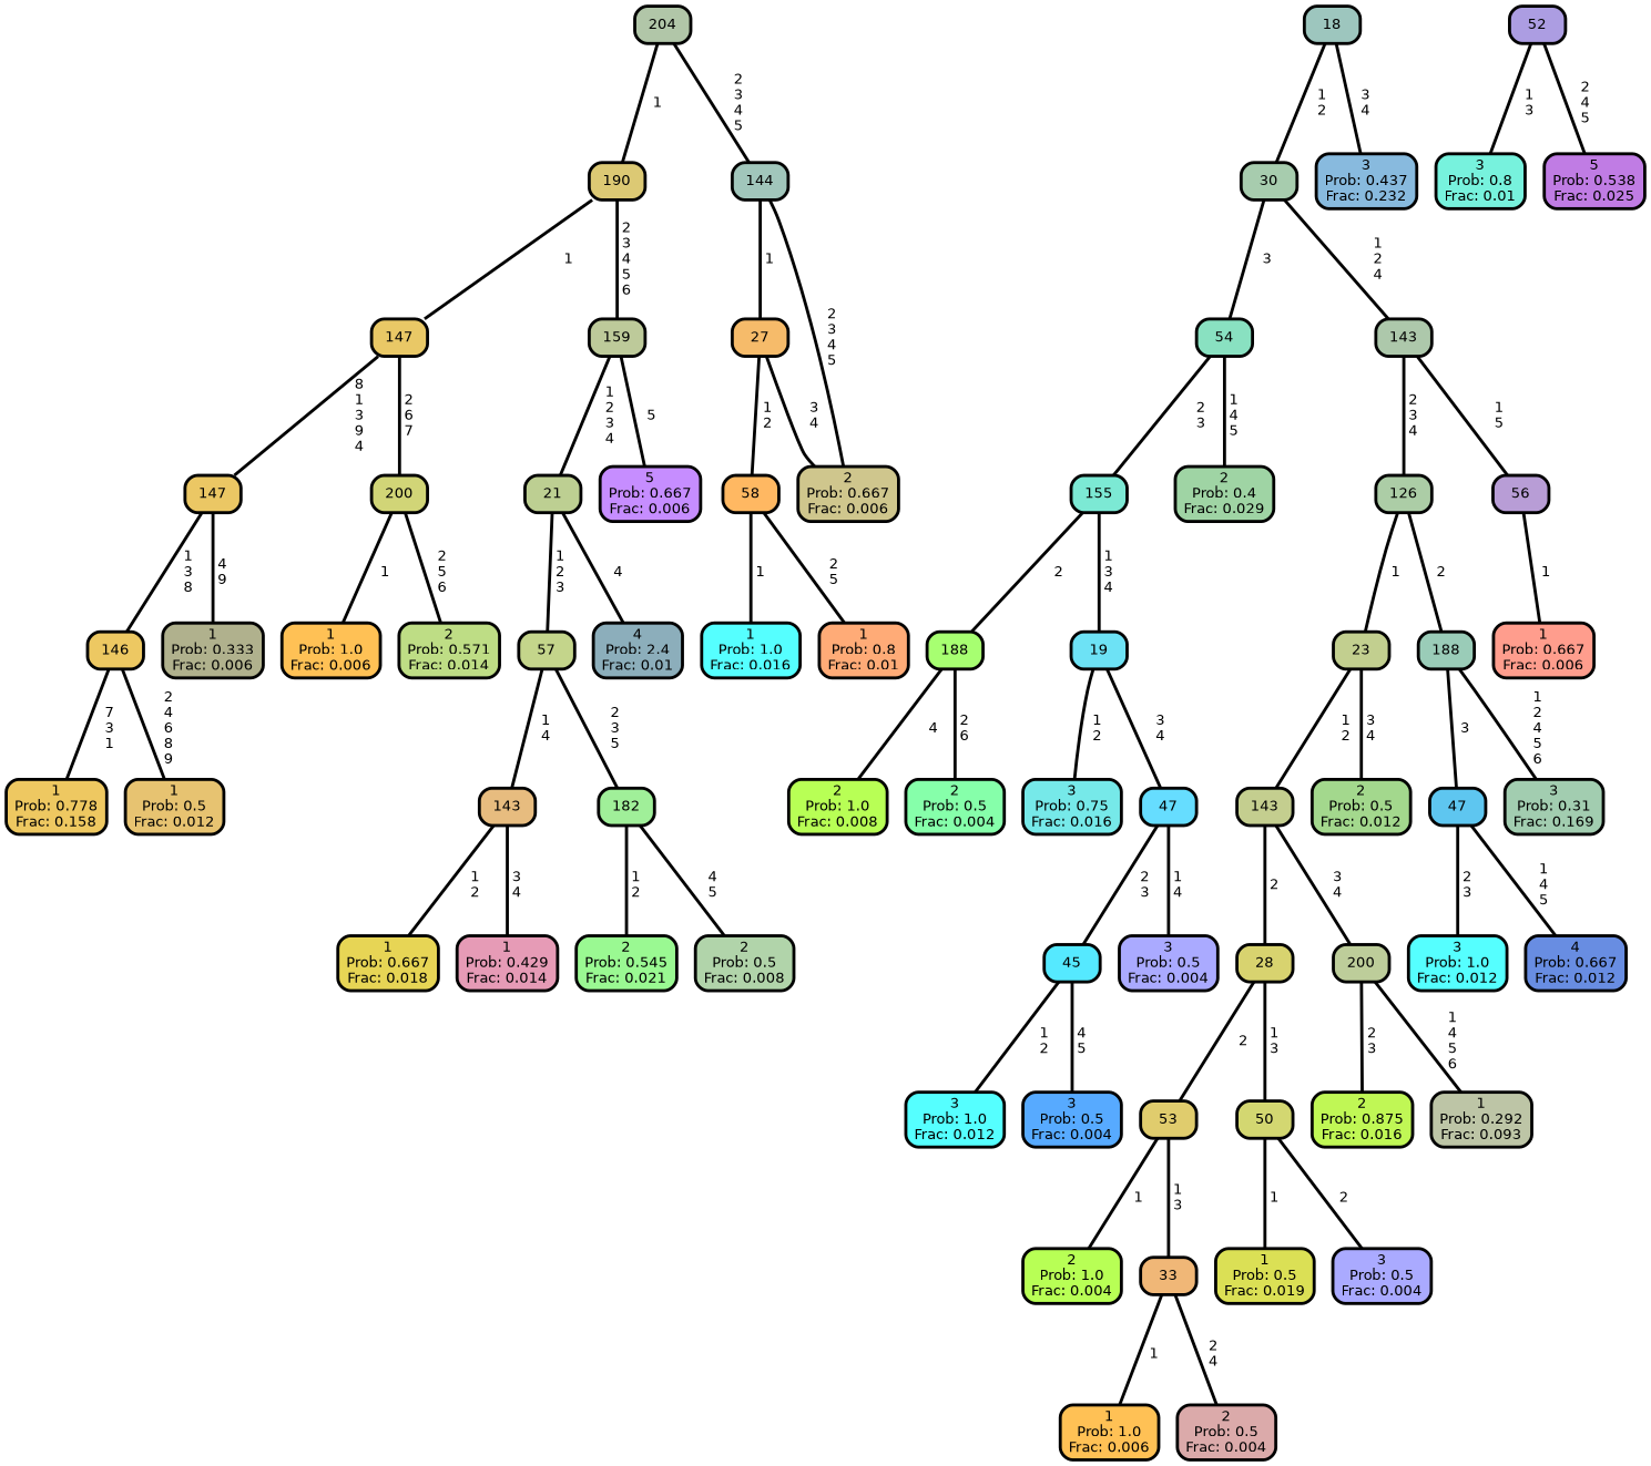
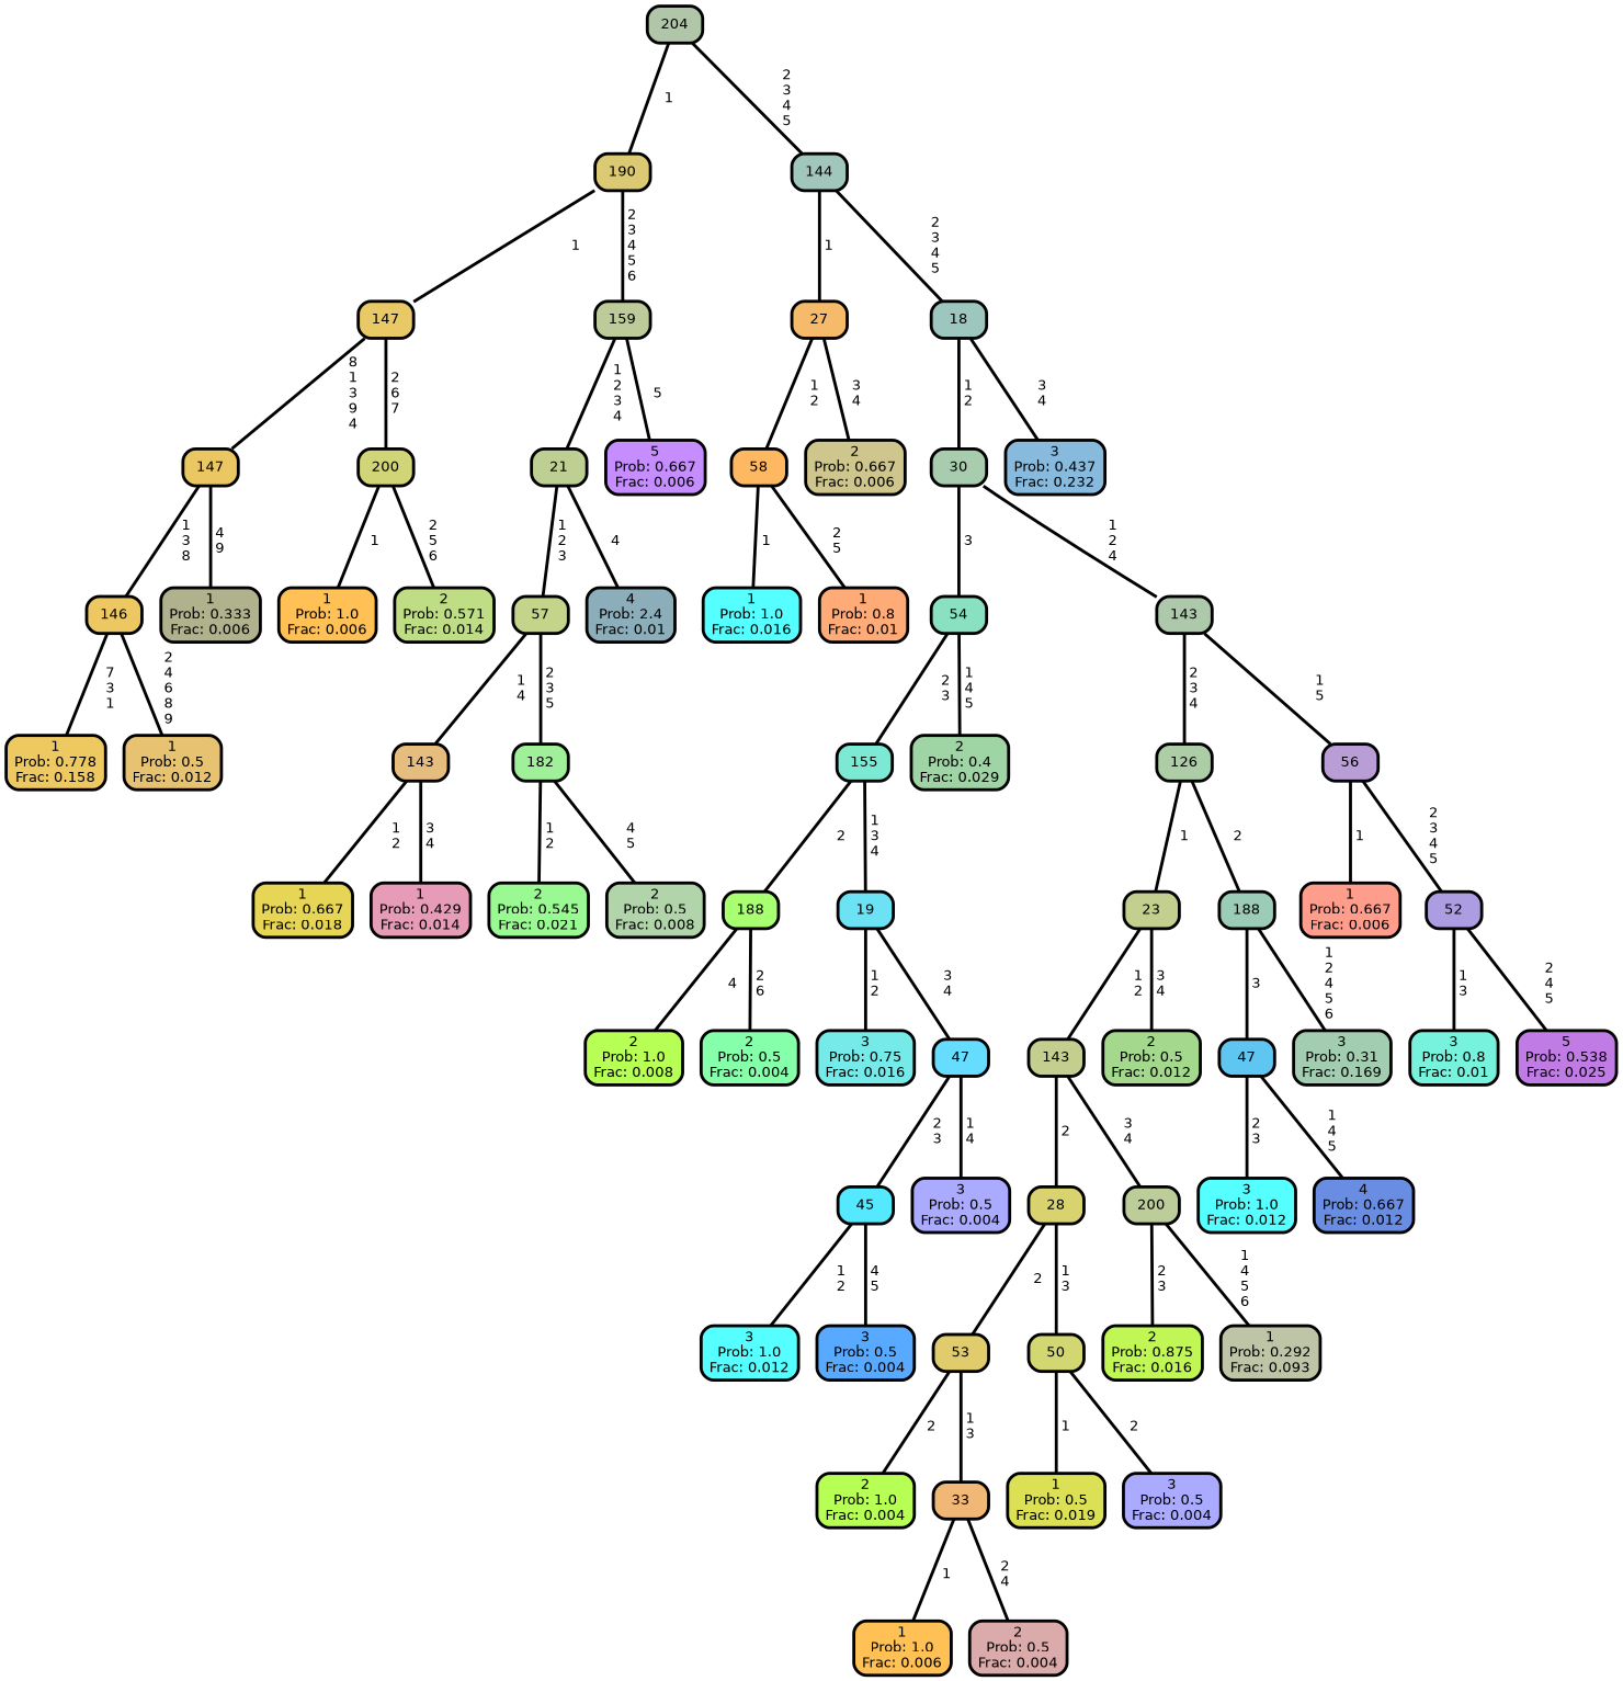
  graph {
    ranksep="0 equally"
    splines=straight
    node [color=black fillcolor="#55ffff" fontcolor=black fontname=helvetica penwidth=3 shape=box style="filled, rounded"]
    edge [color=black fontname=helvetica penwidth=3]
    n1 [fillcolor="#eec861" label="1\nProb: 0.778\nFrac: 0.158"]
    n2 [fillcolor="#edc862" label=146]
    n3 [fillcolor="#e7c371" label="1\nProb: 0.5\nFrac: 0.012"]
    n4 [fillcolor="#ebc764" label=147]
    n5 [fillcolor="#b0b18d" label="1\nProb: 0.333\nFrac: 0.006"]
    n6 [fillcolor="#e9c866" label=147]
    n7 [fillcolor="#d1d577" label=200]
    n8 [fillcolor="#ffc155" label="1\nProb: 1.0\nFrac: 0.006"]
    n9 [fillcolor="#bedd85" label="2\nProb: 0.571\nFrac: 0.014"]
    n10 [fillcolor="#dcc974" label=190]
    n11 [fillcolor="#bdca9a" label=159]
    n12 [fillcolor="#bdcf92" label=21]
    n13 [fillcolor="#c68dff" label="5\nProb: 0.667\nFrac: 0.006"]
    n14 [fillcolor="#e7d555" label="1\nProb: 0.667\nFrac: 0.018"]
    n15 [fillcolor="#e7bc7f" label=143]
    n16 [fillcolor="#e69bb6" label="1\nProb: 0.429\nFrac: 0.014"]
    n17 [fillcolor="#c4d58b" label=57]
    n18 [fillcolor="#a0ef99" label=182]
    n19 [fillcolor="#9af992" label="2\nProb: 0.545\nFrac: 0.021"]
    n20 [fillcolor="#b1d4aa" label="2\nProb: 0.5\nFrac: 0.008"]
    n21 [fillcolor="#8caebb" label="4\nProb: 2.4\nFrac: 0.01"]
    n22 [fillcolor="#b1c6a8" label=204]
    n23 [fillcolor="#a1c6bb" label=144]
    n24 [fillcolor="#f6bb6a" label=27]
    n25 [fillcolor="#9dc6be" label=18]
    n26 [label="1\nProb: 1.0\nFrac: 0.016"]
    n27 [fillcolor="#ffb862" label=58]
    n28 [fillcolor="#ffab77" label="1\nProb: 0.8\nFrac: 0.01"]
    n29 [fillcolor="#cfc68d" label="2\nProb: 0.667\nFrac: 0.006"]
    n30 [fillcolor="#a7ccae" label=30]
    n31 [fillcolor="#88bade" label="3\nProb: 0.437\nFrac: 0.232"]
    n32 [fillcolor="#b8ff55" label="2\nProb: 1.0\nFrac: 0.008"]
    n33 [fillcolor="#a7ff71" label=188]
    n34 [fillcolor="#86ffaa" label="2\nProb: 0.5\nFrac: 0.004"]
    n35 [fillcolor="#7ce9d4" label=155]
    n36 [fillcolor="#6de2f5" label=19]
    n37 [fillcolor="#76e9e9" label="3\nProb: 0.75\nFrac: 0.016"]
    n38 [fillcolor="#66ddff" label=47]
    n39 [fillcolor="#55e9ff" label=45]
    n40 [fillcolor="#aaaaff" label="3\nProb: 0.5\nFrac: 0.004"]
    n41 [label="3\nProb: 1.0\nFrac: 0.012"]
    n42 [fillcolor="#57aaff" label="3\nProb: 0.5\nFrac: 0.004"]
    n43 [fillcolor="#89e1c1" label=54]
    n44 [fillcolor="#9fd4a4" label="2\nProb: 0.4\nFrac: 0.029"]
    n45 [fillcolor="#adc8ab" label=143]
    n46 [fillcolor="#accda6" label=126]
    n47 [fillcolor="#b89dd6" label=56]
    n48 [fillcolor="#b8ff55" label="2\nProb: 1.0\nFrac: 0.004"]
    n49 [fillcolor="#e0cc6d" label=53]
    n50 [fillcolor="#f0b777" label=33]
    n51 [fillcolor="#ffc155" label="1\nProb: 1.0\nFrac: 0.006"]
    n52 [fillcolor="#dbaaaa" label="2\nProb: 0.5\nFrac: 0.004"]
    n53 [fillcolor="#d8d36f" label=28]
    n54 [fillcolor="#d3d771" label=50]
    n55 [fillcolor="#dbe055" label="1\nProb: 0.5\nFrac: 0.019"]
    n56 [fillcolor="#aaaaff" label="3\nProb: 0.5\nFrac: 0.004"]
    n57 [fillcolor="#c4ce8f" label=143]
    n58 [fillcolor="#bdcd9a" label=200]
    n59 [fillcolor="#c0f755" label="2\nProb: 0.875\nFrac: 0.016"]
    n60 [fillcolor="#bdc5a6" label="1\nProb: 0.292\nFrac: 0.093"]
    n61 [fillcolor="#c2cf8f" label=23]
    n62 [fillcolor="#a3d88d" label="2\nProb: 0.5\nFrac: 0.012"]
    n63 [fillcolor="#9accb8" label=188]
    n64 [fillcolor="#5ec6f0" label=47]
    n65 [fillcolor="#a2cdb0" label="3\nProb: 0.31\nFrac: 0.169"]
    n66 [label="3\nProb: 1.0\nFrac: 0.012"]
    n67 [fillcolor="#688de2" label="4\nProb: 0.667\nFrac: 0.012"]
    n68 [fillcolor="#ff9d8d" label="1\nProb: 0.667\nFrac: 0.006"]
    n69 [fillcolor="#ac9de2" label=52]
    n70 [fillcolor="#77f2dd" label="3\nProb: 0.8\nFrac: 0.01"]
    n71 [fillcolor="#c07ce4" label="5\nProb: 0.538\nFrac: 0.025"]
    subgraph sub_1 {
      rank=same
    }
    n2 -- n1 [label=" 7\n 3\n 1"]
    n2 -- n3 [label=" 2\n 4\n 6\n 8\n 9"]
    n4 -- n2 [label=" 1\n 3\n 8"]
    n4 -- n5 [label=" 4\n 9"]
    n6 -- n4 [label=" 8\n 1\n 3\n 9\n 4"]
    n6 -- n7 [label=" 2\n 6\n 7"]
    n7 -- n8 [label=" 1"]
    n7 -- n9 [label=" 2\n 5\n 6"]
    n10 -- n6 [label=" 1"]
    n10 -- n11 [label=" 2\n 3\n 4\n 5\n 6"]
    n11 -- n12 [label=" 1\n 2\n 3\n 4"]
    n11 -- n13 [label=" 5"]
    n12 -- n17 [label=" 1\n 2\n 3"]
    n12 -- n21 [label=" 4"]
    n15 -- n14 [label=" 1\n 2"]
    n15 -- n16 [label=" 3\n 4"]
    n17 -- n15 [label=" 1\n 4"]
    n17 -- n18 [label=" 2\n 3\n 5"]
    n18 -- n19 [label=" 1\n 2"]
    n18 -- n20 [label=" 4\n 5"]
    n22 -- n10 [label=" 1"]
    n22 -- n23 [label=" 2\n 3\n 4\n 5"]
    n23 -- n24 [label=" 1"]
-   n23 -- n29 [label=" 2\n 3\n 4\n 5"]
+   n23 -- n25 [label=" 2\n 3\n 4\n 5"]
    n24 -- n27 [label=" 1\n 2"]
    n24 -- n29 [label=" 3\n 4"]
    n25 -- n30 [label=" 1\n 2"]
    n25 -- n31 [label=" 3\n 4"]
    n27 -- n26 [label=" 1"]
    n27 -- n28 [label=" 2\n 5"]
    n30 -- n43 [label=" 3"]
    n30 -- n45 [label=" 1\n 2\n 4"]
    n33 -- n32 [label=" 4"]
    n33 -- n34 [label=" 2\n 6"]
    n35 -- n33 [label=" 2"]
    n35 -- n36 [label=" 1\n 3\n 4"]
    n36 -- n37 [label=" 1\n 2"]
    n36 -- n38 [label=" 3\n 4"]
    n38 -- n39 [label=" 2\n 3"]
    n38 -- n40 [label=" 1\n 4"]
    n39 -- n41 [label=" 1\n 2"]
    n39 -- n42 [label=" 4\n 5"]
    n43 -- n35 [label=" 2\n 3"]
    n43 -- n44 [label=" 1\n 4\n 5"]
    n45 -- n46 [label=" 2\n 3\n 4"]
    n45 -- n47 [label=" 1\n 5"]
    n46 -- n61 [label=" 1"]
    n46 -- n63 [label=" 2"]
    n47 -- n68 [label=" 1"]
-   n49 -- n48 [label=" 1"]
+   n47 -- n69 [label=" 2\n 3\n 4\n 5"]
+   n49 -- n48 [label=" 2"]
    n49 -- n50 [label=" 1\n 3"]
    n50 -- n51 [label=" 1"]
    n50 -- n52 [label=" 2\n 4"]
    n53 -- n49 [label=" 2"]
    n53 -- n54 [label=" 1\n 3"]
    n54 -- n55 [label=" 1"]
    n54 -- n56 [label=" 2"]
    n57 -- n53 [label=" 2"]
    n57 -- n58 [label=" 3\n 4"]
    n58 -- n59 [label=" 2\n 3"]
    n58 -- n60 [label=" 1\n 4\n 5\n 6"]
    n61 -- n57 [label=" 1\n 2"]
    n61 -- n62 [label=" 3\n 4"]
    n63 -- n64 [label=" 3"]
    n63 -- n65 [label=" 1\n 2\n 4\n 5\n 6"]
    n64 -- n66 [label=" 2\n 3"]
    n64 -- n67 [label=" 1\n 4\n 5"]
    n69 -- n70 [label=" 1\n 3"]
    n69 -- n71 [label=" 2\n 4\n 5"]
  }
